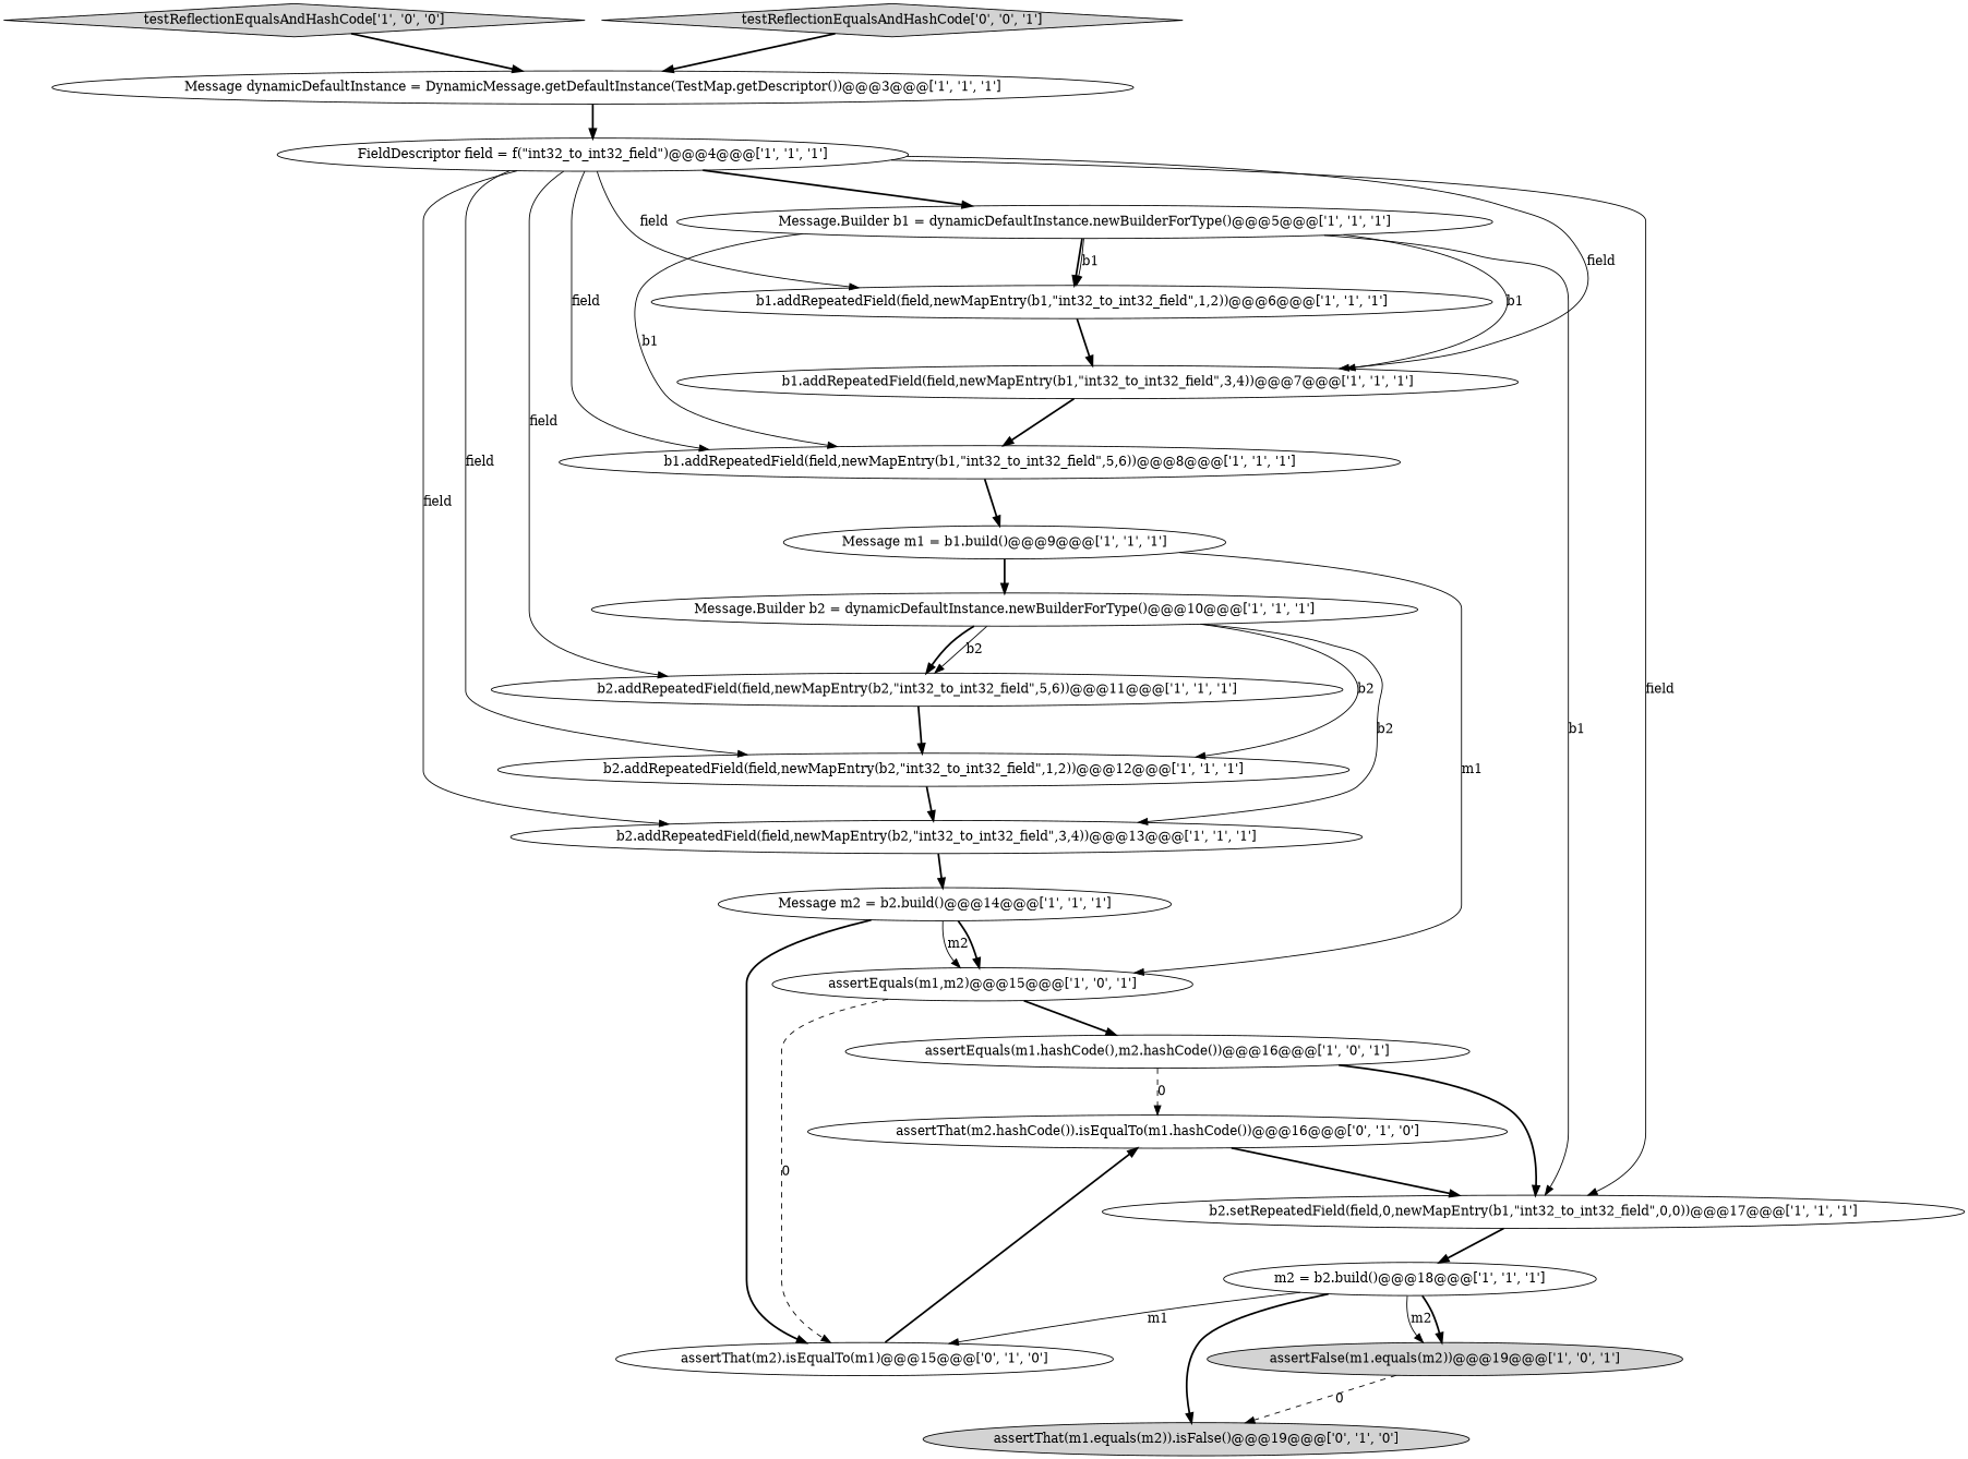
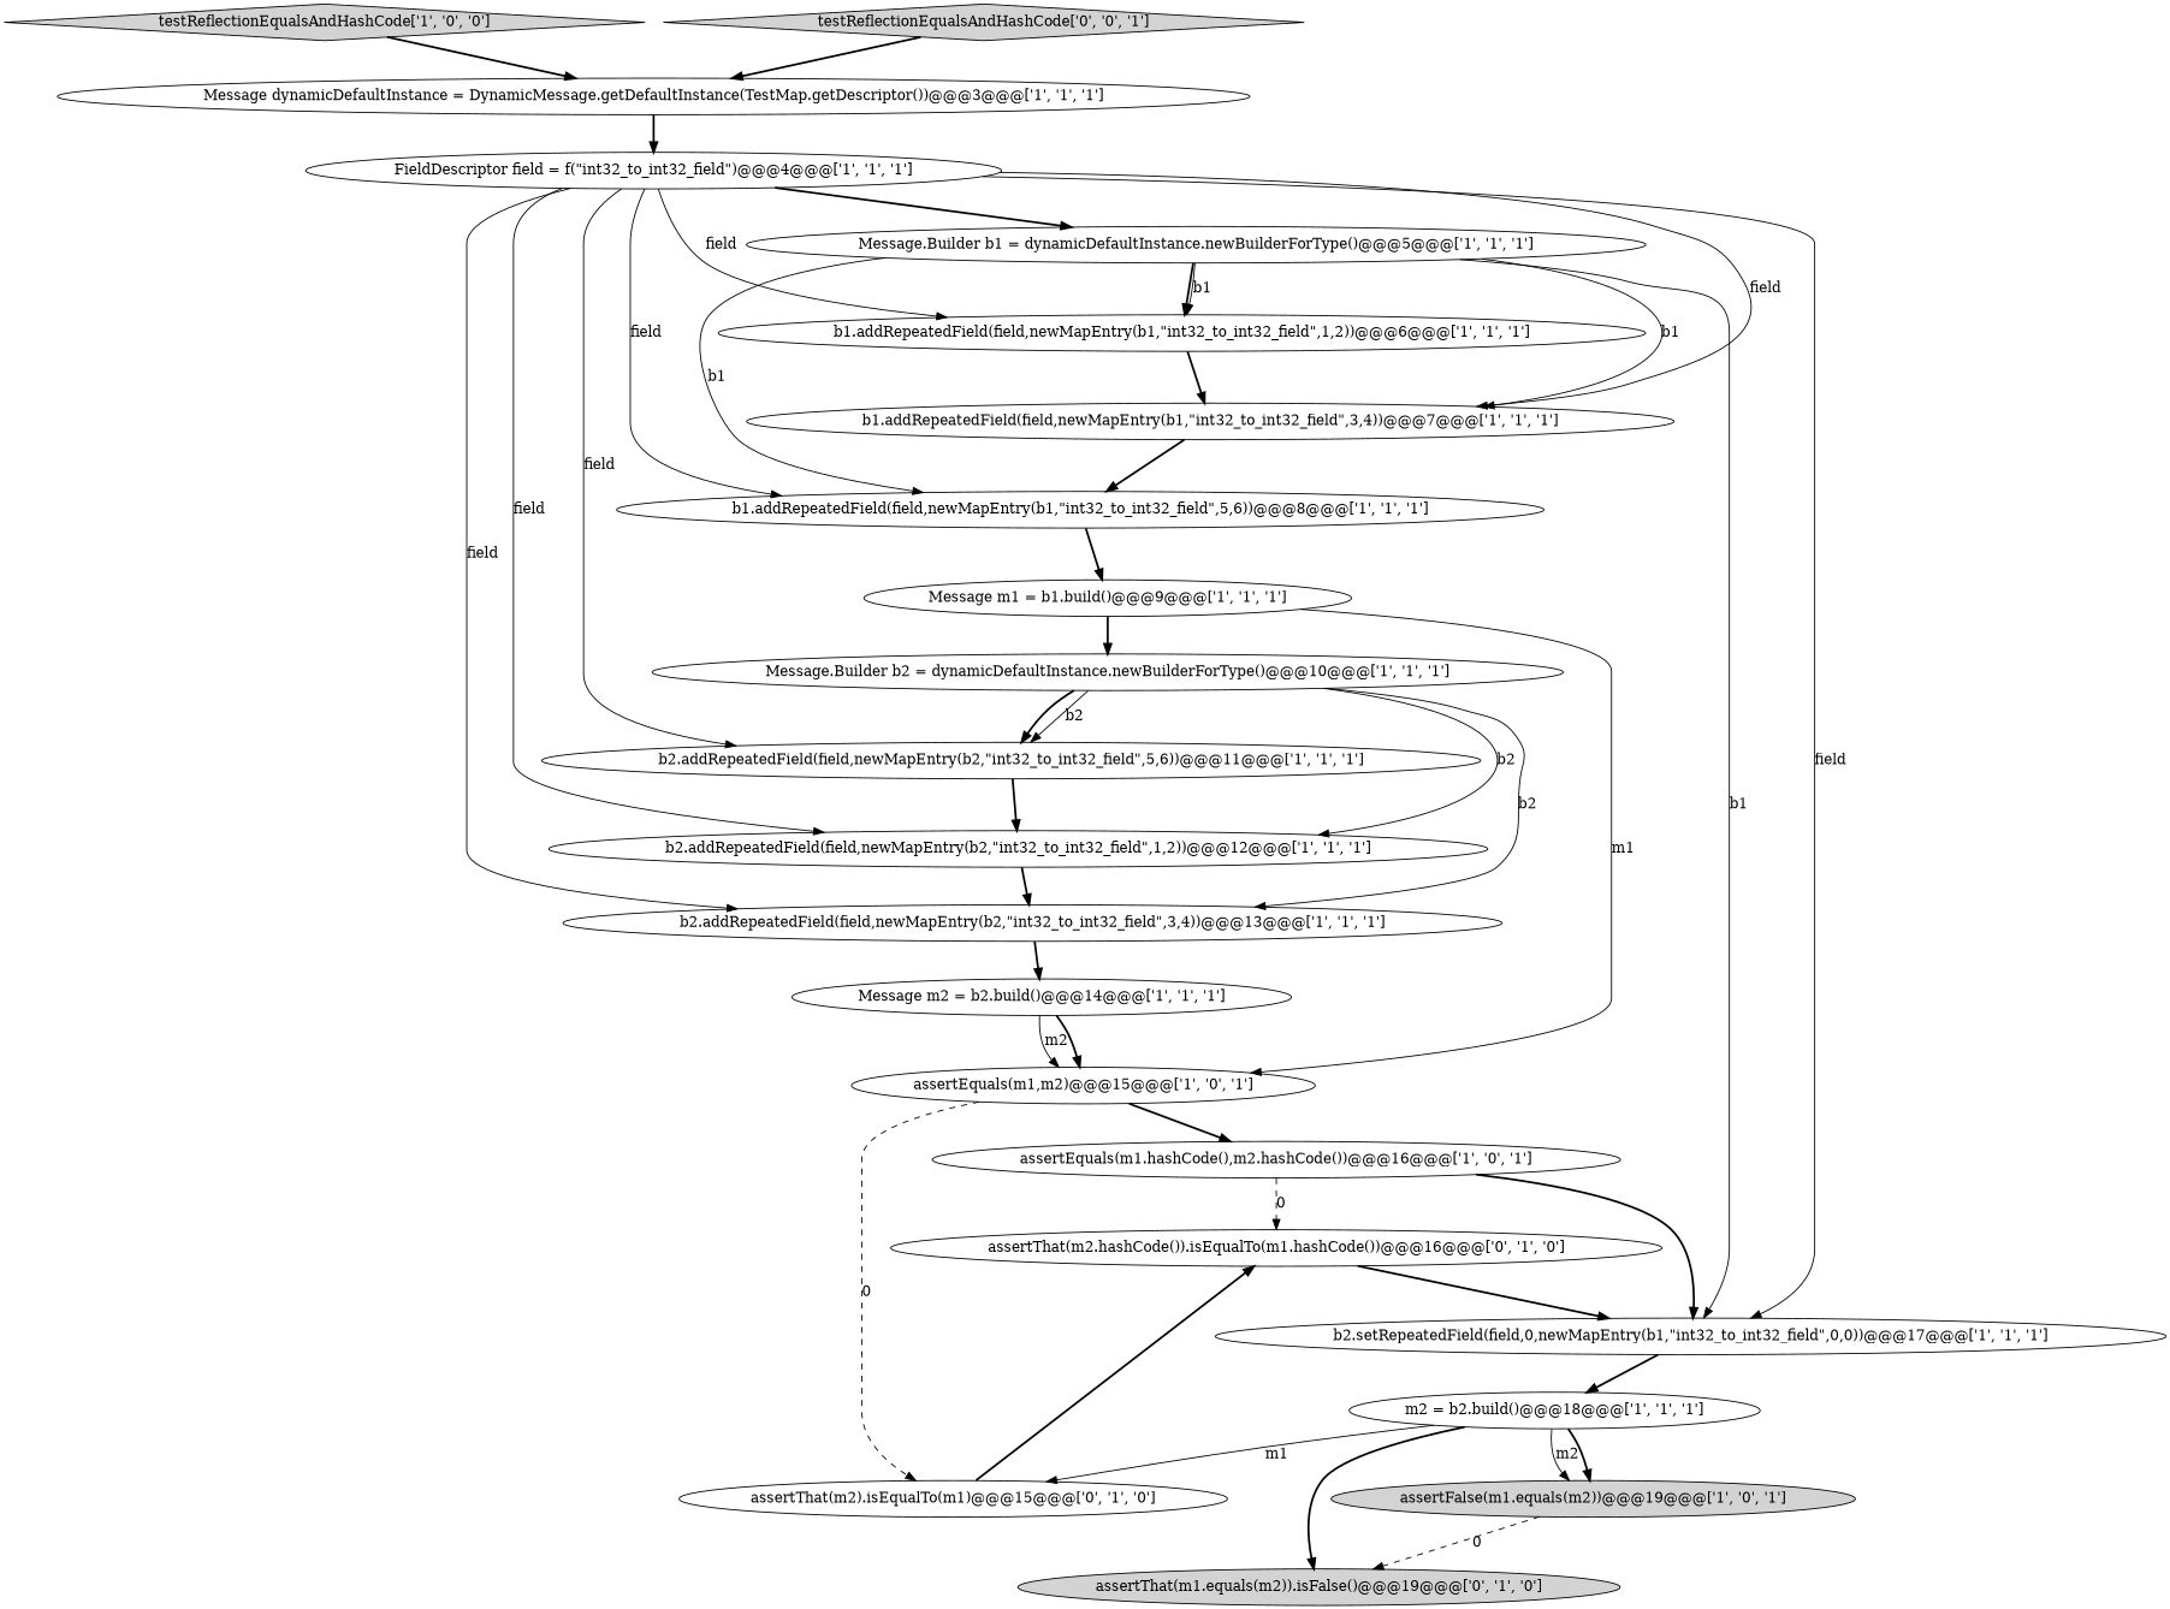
  digraph {
    node [fillcolor=white shape=ellipse style=filled]
    edge [style=bold]
    n1 [label="assertEquals(m1,m2)@@@15@@@['1', '0', '1']"]
    n2 [label="assertEquals(m1.hashCode(),m2.hashCode())@@@16@@@['1', '0', '1']"]
    n3 [label="assertThat(m2).isEqualTo(m1)@@@15@@@['0', '1', '0']"]
    n4 [label="assertThat(m2.hashCode()).isEqualTo(m1.hashCode())@@@16@@@['0', '1', '0']"]
    n5 [label="b2.setRepeatedField(field,0,newMapEntry(b1,\"int32_to_int32_field\",0,0))@@@17@@@['1', '1', '1']"]
    n6 [label="m2 = b2.build()@@@18@@@['1', '1', '1']"]
    n7 [fillcolor=lightgray label="assertThat(m1.equals(m2)).isFalse()@@@19@@@['0', '1', '0']"]
    n8 [label="Message dynamicDefaultInstance = DynamicMessage.getDefaultInstance(TestMap.getDescriptor())@@@3@@@['1', '1', '1']"]
    n9 [label="FieldDescriptor field = f(\"int32_to_int32_field\")@@@4@@@['1', '1', '1']"]
    n10 [label="b2.addRepeatedField(field,newMapEntry(b2,\"int32_to_int32_field\",5,6))@@@11@@@['1', '1', '1']"]
    n11 [label="b1.addRepeatedField(field,newMapEntry(b1,\"int32_to_int32_field\",1,2))@@@6@@@['1', '1', '1']"]
    n12 [label="b2.addRepeatedField(field,newMapEntry(b2,\"int32_to_int32_field\",1,2))@@@12@@@['1', '1', '1']"]
    n13 [label="b1.addRepeatedField(field,newMapEntry(b1,\"int32_to_int32_field\",5,6))@@@8@@@['1', '1', '1']"]
    n14 [label="b1.addRepeatedField(field,newMapEntry(b1,\"int32_to_int32_field\",3,4))@@@7@@@['1', '1', '1']"]
    n15 [label="b2.addRepeatedField(field,newMapEntry(b2,\"int32_to_int32_field\",3,4))@@@13@@@['1', '1', '1']"]
    n16 [label="Message.Builder b1 = dynamicDefaultInstance.newBuilderForType()@@@5@@@['1', '1', '1']"]
    n17 [fillcolor=lightgray label="testReflectionEqualsAndHashCode['1', '0', '0']" shape=diamond]
    n18 [fillcolor=lightgray label="assertFalse(m1.equals(m2))@@@19@@@['1', '0', '1']"]
    n19 [label="Message m1 = b1.build()@@@9@@@['1', '1', '1']"]
    n20 [label="Message m2 = b2.build()@@@14@@@['1', '1', '1']"]
    n21 [label="Message.Builder b2 = dynamicDefaultInstance.newBuilderForType()@@@10@@@['1', '1', '1']"]
    n22 [fillcolor=lightgray label="testReflectionEqualsAndHashCode['0', '0', '1']" shape=diamond]
    n1 -> n2
    n1 -> n3 [label=0 style=dashed]
    n2 -> n4 [label=0 style=dashed]
    n2 -> n5
    n3 -> n4
    n4 -> n5
    n5 -> n6
    n6 -> n3 [label=m1 style=solid]
    n6 -> n7
    n6 -> n18 [label=m2 style=solid]
    n6 -> n18
    n8 -> n9
    n9 -> n5 [label=field style=solid]
    n9 -> n10 [label=field style=solid]
    n9 -> n11 [label=field style=solid]
    n9 -> n12 [label=field style=solid]
    n9 -> n13 [label=field style=solid]
    n9 -> n14 [label=field style=solid]
    n9 -> n15 [label=field style=solid]
    n9 -> n16
    n10 -> n12
    n11 -> n14
    n12 -> n15
    n13 -> n19
    n14 -> n13
    n15 -> n20
    n16 -> n5 [label=b1 style=solid]
    n16 -> n11
    n16 -> n11 [label=b1 style=solid]
    n16 -> n13 [label=b1 style=solid]
    n16 -> n14 [label=b1 style=solid]
    n17 -> n8
    n18 -> n7 [label=0 style=dashed]
    n19 -> n1 [label=m1 style=solid]
    n19 -> n21
    n20 -> n1 [label=m2 style=solid]
    n20 -> n1
-   n20 -> n3
    n21 -> n10 [label=b2 style=solid]
    n21 -> n10
    n21 -> n12 [label=b2 style=solid]
    n21 -> n15 [label=b2 style=solid]
    n22 -> n8
  }
